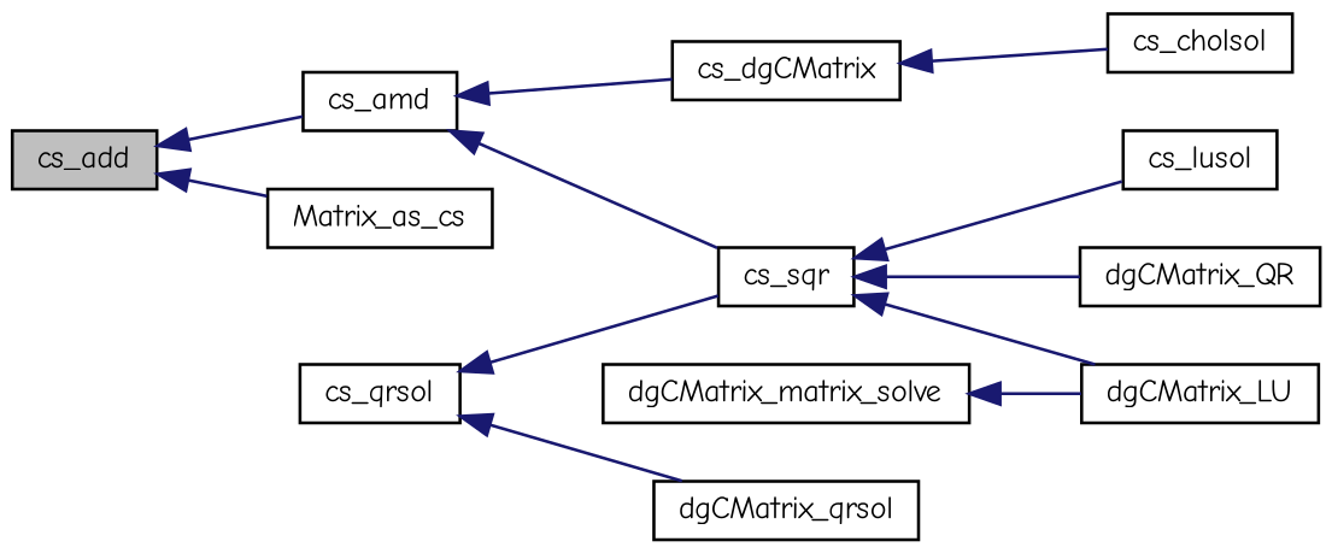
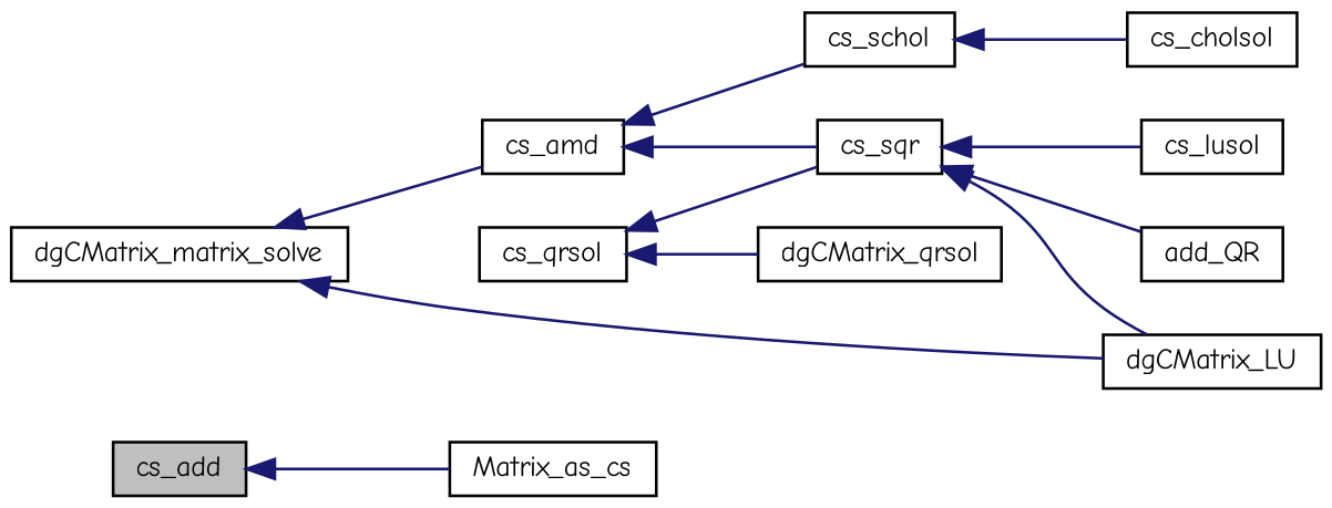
  digraph {
    fontname="Comic Neue"
    rankdir=LR
    node [color=black fillcolor=white fontname="Comic Neue" fontsize=10 shape=record style=filled]
    edge [color=midnightblue dir=back fontname="Comic Neue" fontsize=10 labelfontname=FreeSans labelfontsize=10 style=solid]
    n1 [fillcolor=grey75 fontcolor=black height=0.2 label=cs_add width=0.4]
    n2 [height=0.2 label=cs_amd width=0.4]
    n3 [height=0.2 label=Matrix_as_cs width=0.4]
-   n4 [height=0.2 label=cs_dgCMatrix width=0.4]
+   n4 [height=0.2 label=cs_schol width=0.4]
    n5 [height=0.2 label=cs_sqr width=0.4]
    n6 [height=0.2 label=cs_cholsol width=0.4]
    n7 [height=0.2 label=cs_lusol width=0.4]
    n8 [height=0.2 label=dgCMatrix_LU width=0.4]
-   n9 [height=0.2 label=dgCMatrix_QR width=0.4]
+   n9 [height=0.2 label=add_QR width=0.4]
    n10 [height=0.2 label=cs_qrsol width=0.4]
    n11 [height=0.2 label=dgCMatrix_qrsol width=0.4]
    n12 [height=0.2 label=dgCMatrix_matrix_solve width=0.4]
-   n1 -> n2
+   n12 -> n2
    n1 -> n3
    n2 -> n4
    n2 -> n5
    n4 -> n6
    n5 -> n7
    n5 -> n8
    n5 -> n9
    n10 -> n5
    n10 -> n11
    n12 -> n8
  }
